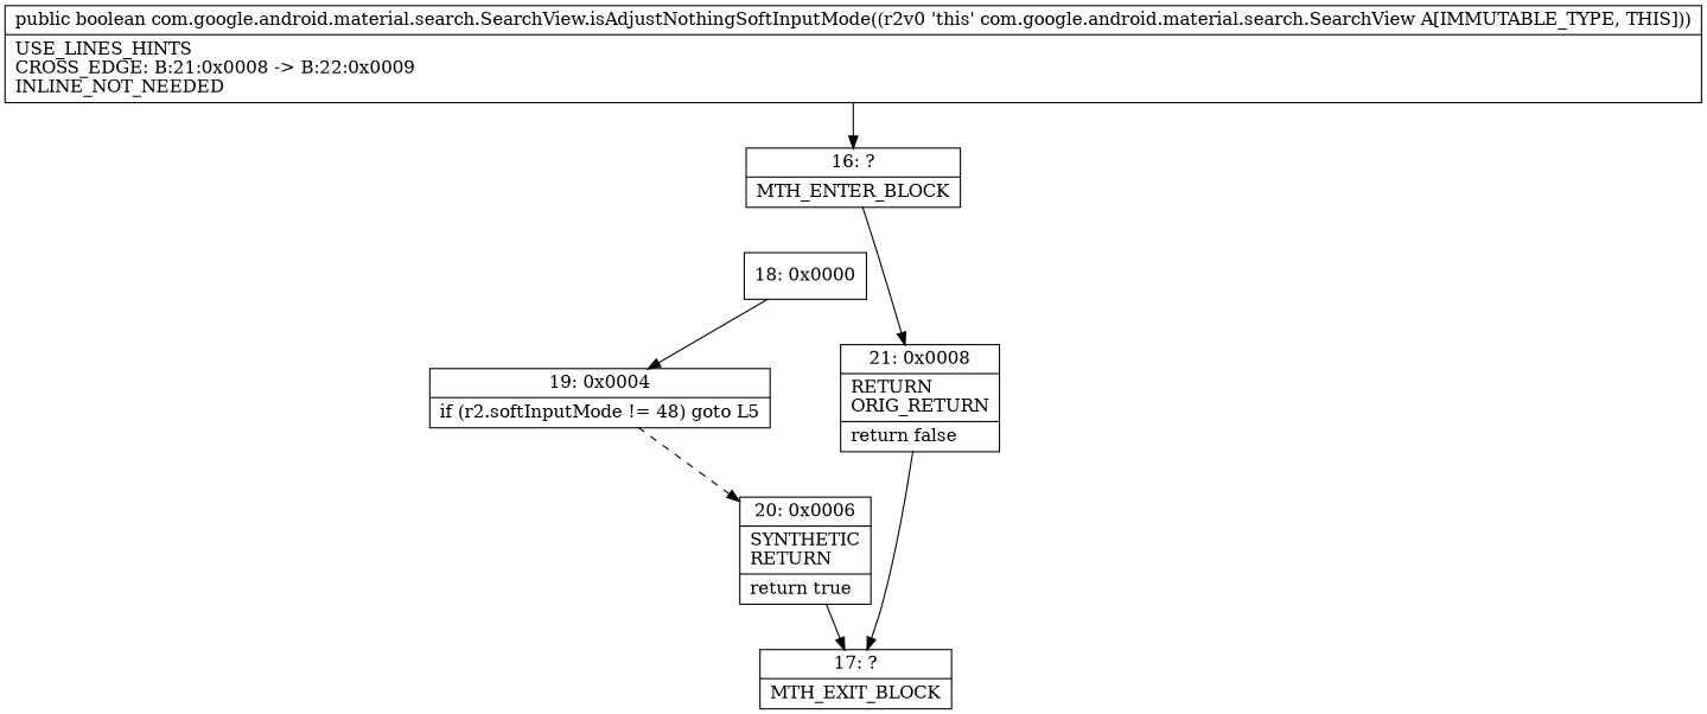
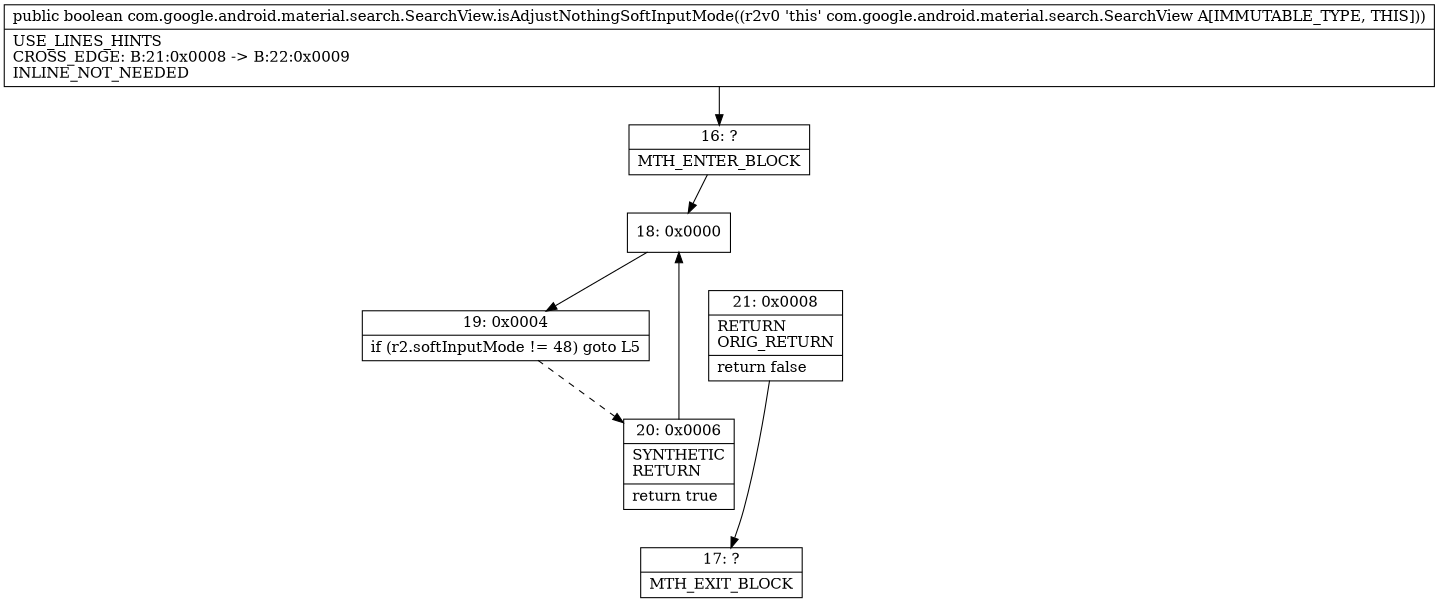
  digraph {
    node [shape=record]
    n1 [label="{16\:\ ?|MTH_ENTER_BLOCK\l}"]
    n2 [label="{18\:\ 0x0000}"]
    n3 [label="{19\:\ 0x0004|if (r2.softInputMode != 48) goto L5\l}"]
    n4 [label="{20\:\ 0x0006|SYNTHETIC\lRETURN\l|return true\l}"]
    n5 [label="{17\:\ ?|MTH_EXIT_BLOCK\l}"]
    n6 [label="{21\:\ 0x0008|RETURN\lORIG_RETURN\l|return false\l}"]
    n7 [label="{public boolean com.google.android.material.search.SearchView.isAdjustNothingSoftInputMode((r2v0 'this' com.google.android.material.search.SearchView A[IMMUTABLE_TYPE, THIS]))  | USE_LINES_HINTS\lCROSS_EDGE: B:21:0x0008 \-\> B:22:0x0009\lINLINE_NOT_NEEDED\l}"]
-   n1 -> n6
+   n1 -> n2
    n2 -> n3
    n3 -> n4 [style=dashed]
-   n4 -> n5
+   n4 -> n2
    n6 -> n5
    n7 -> n1
  }
